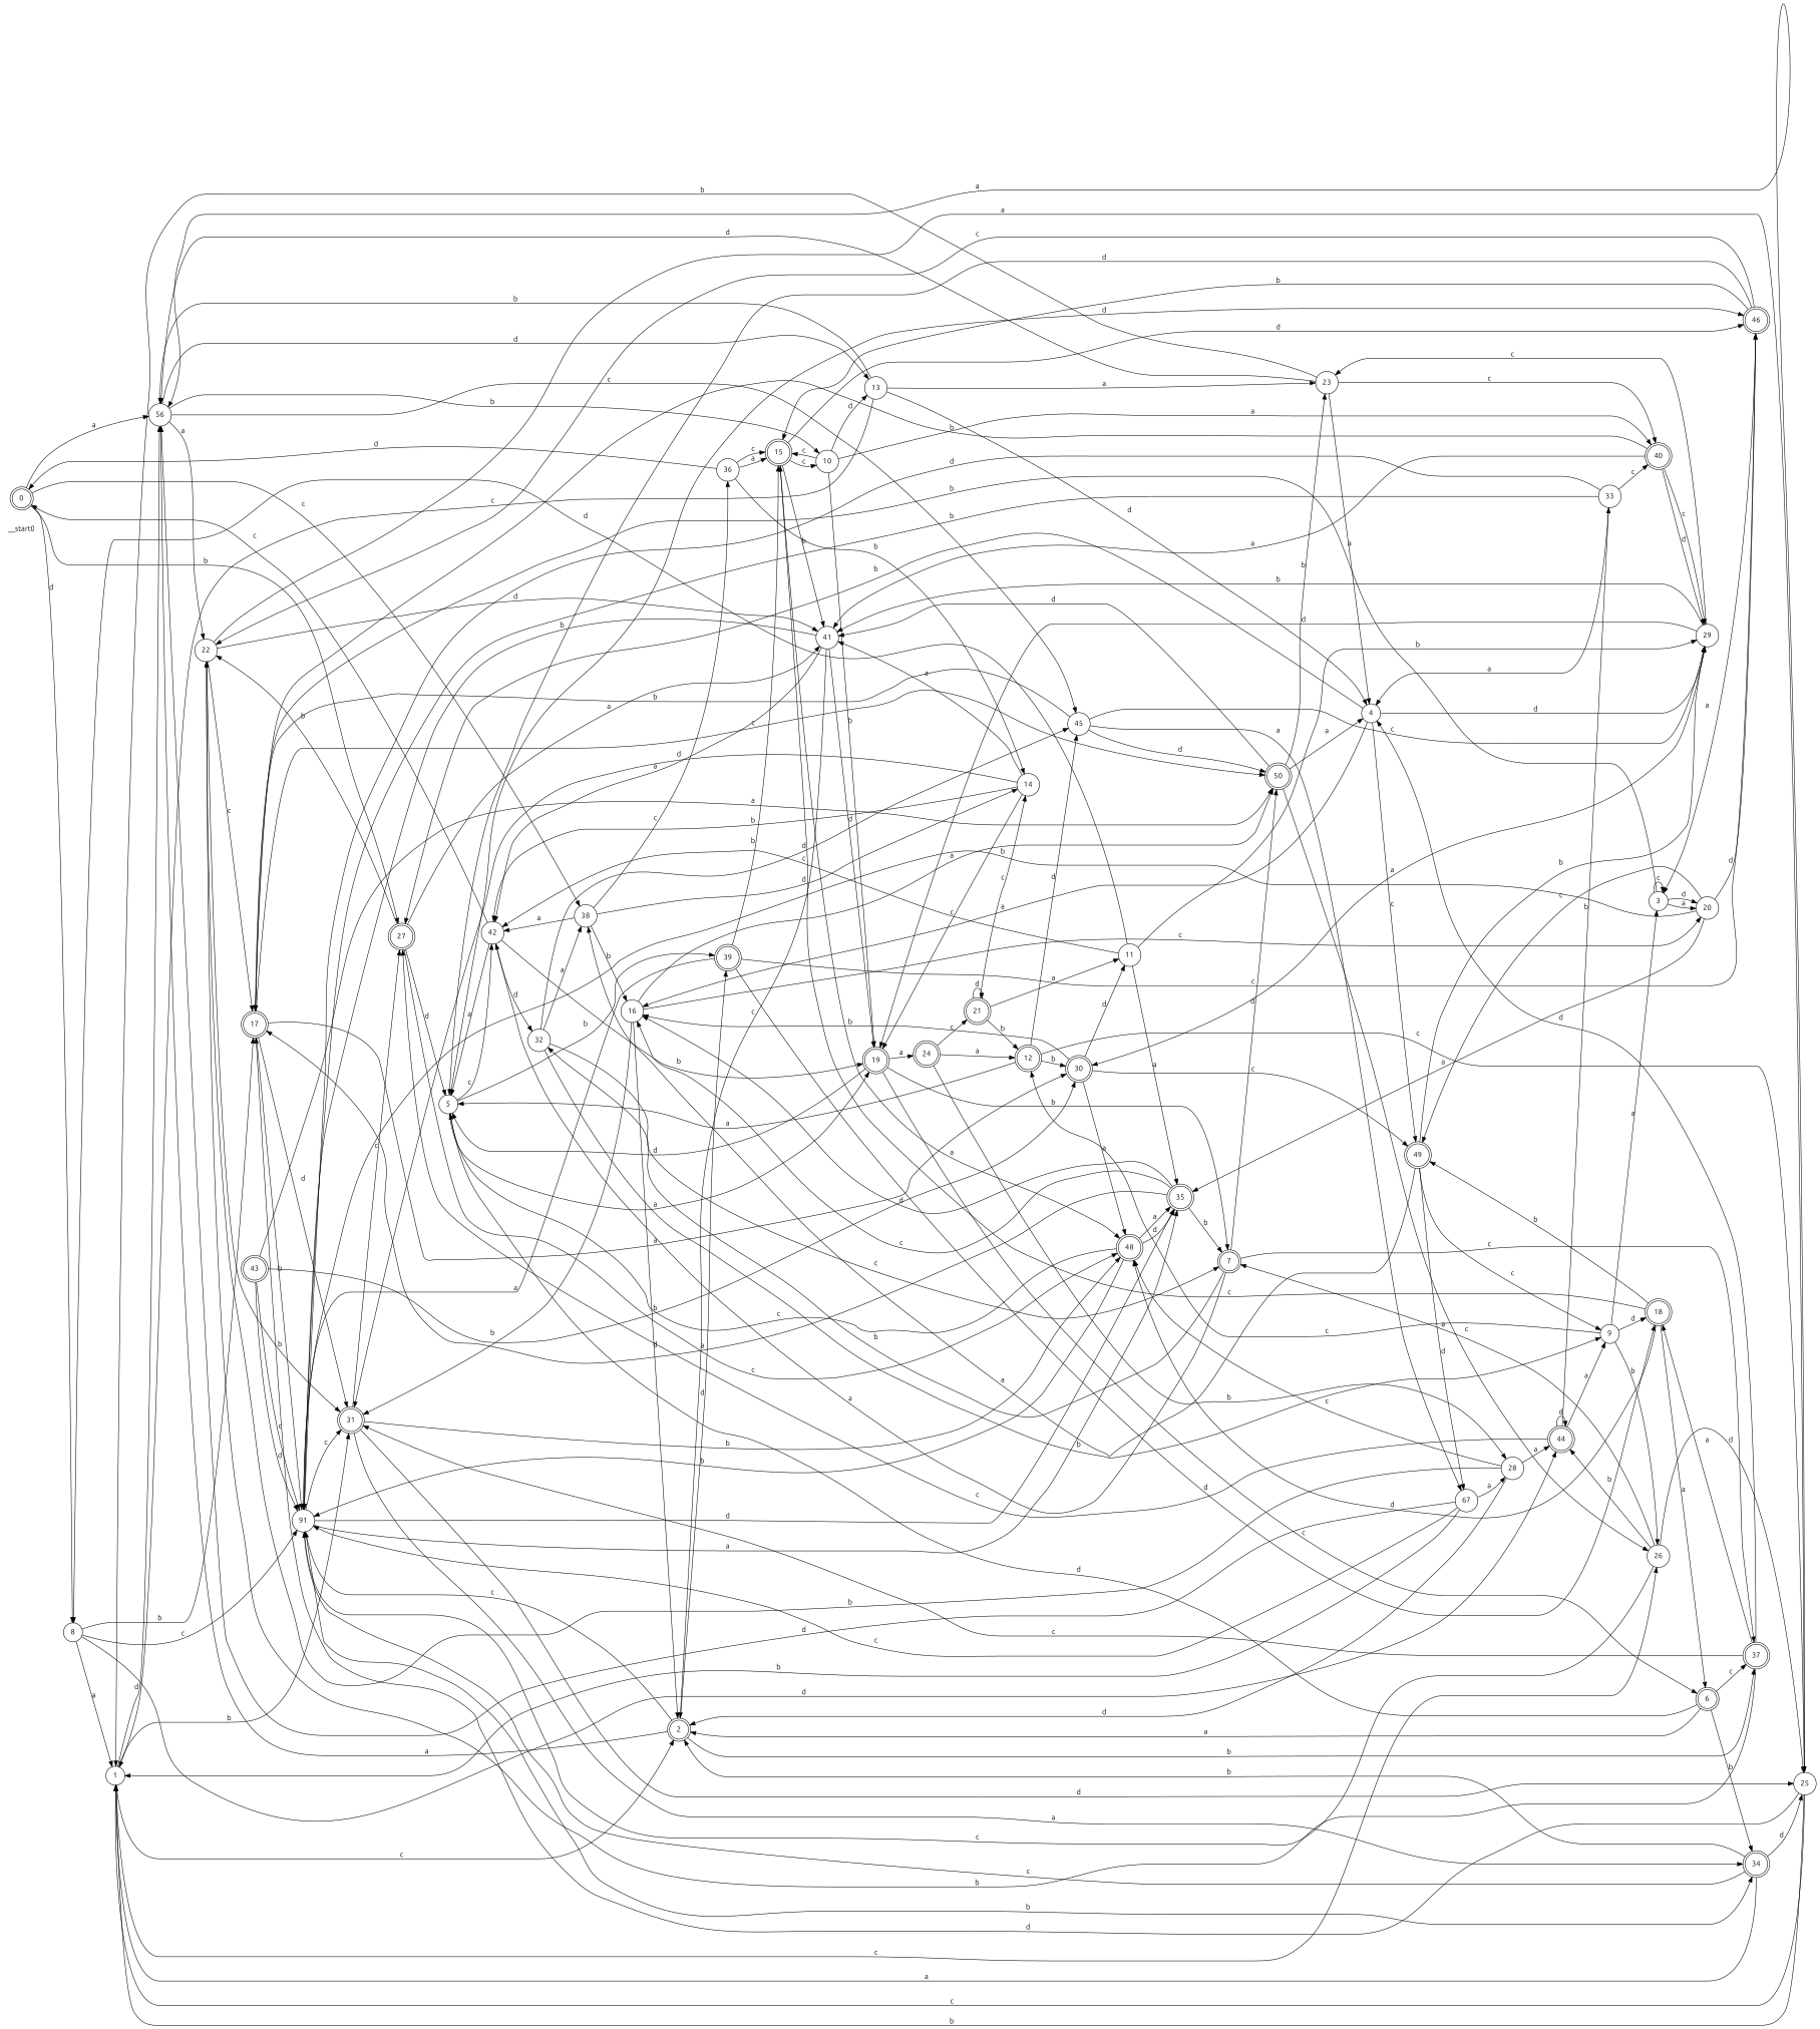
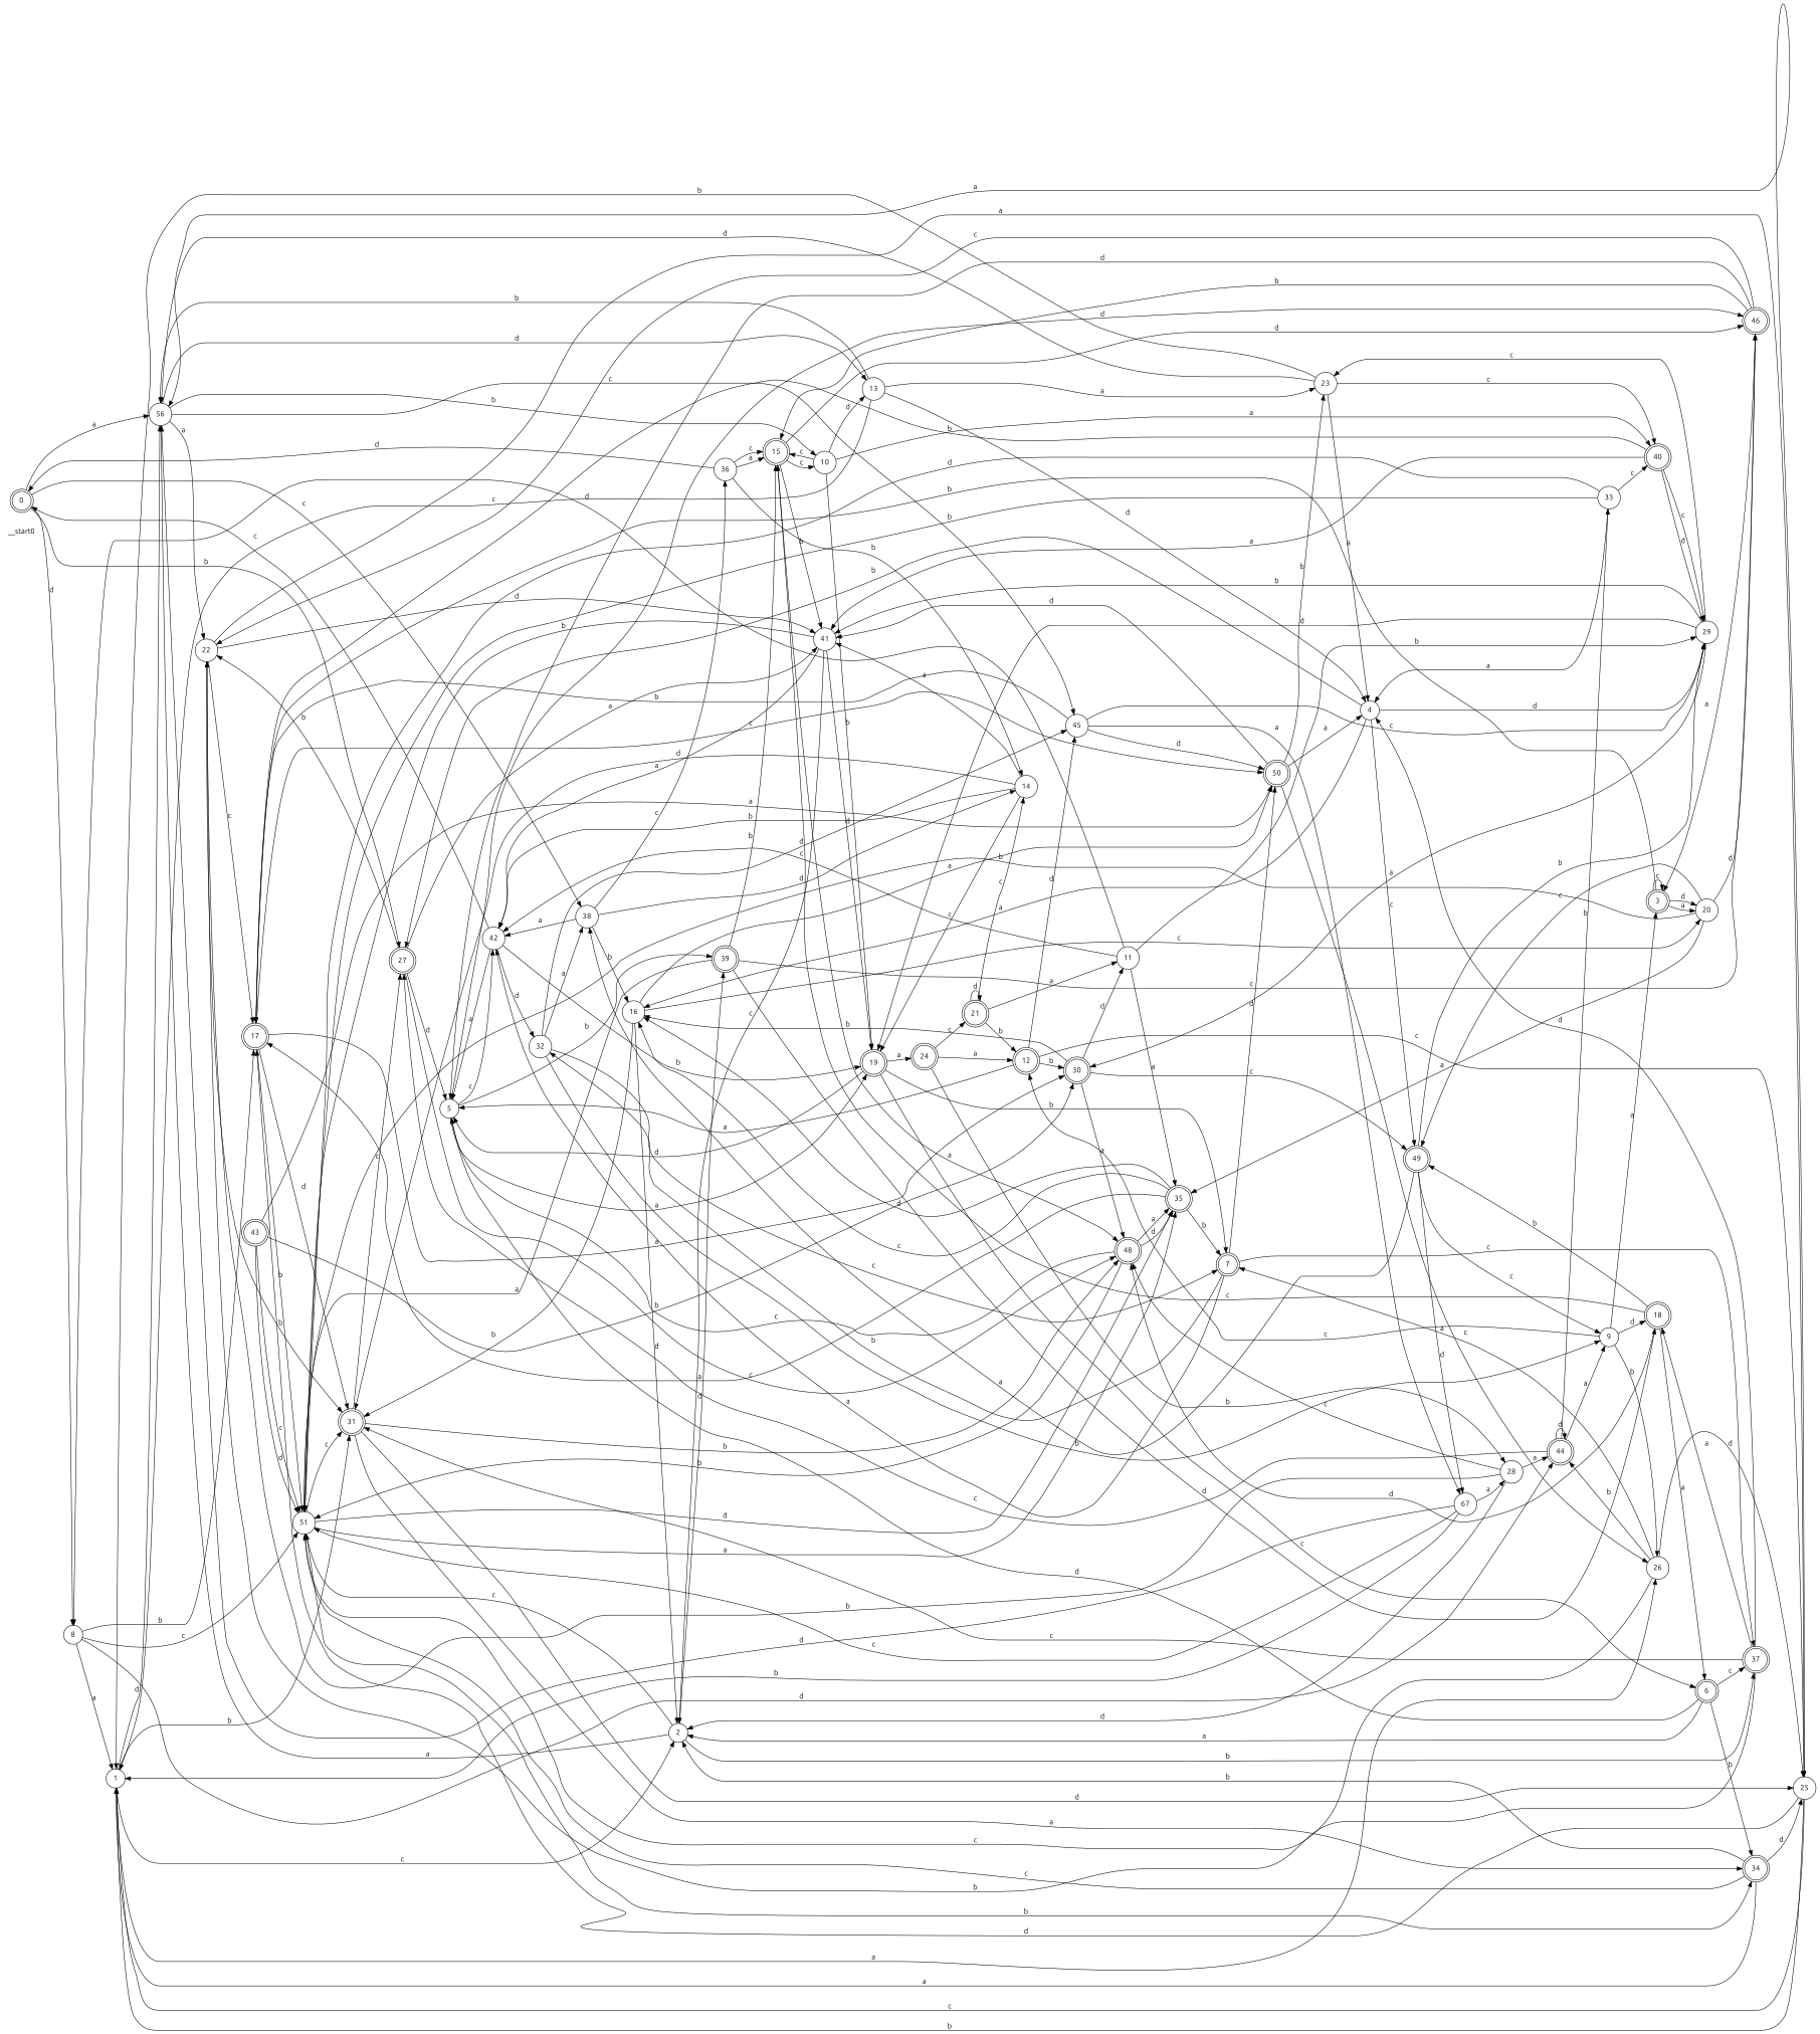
  digraph {
    fontname=Ubuntu
    rankdir=LR
    node [fontname=Ubuntu shape=circle color=black fillcolor=white style=filled]
    edge [fontname=Ubuntu]
    __start0 [shape=none color="" fillcolor="" style=""]
    n2 [label=0 shape=doublecircle style="rounded,filled"]
    n3 [label=8]
    n4 [label=27 shape=doublecircle style="rounded,filled"]
    n5 [label=38]
    n6 [label=56]
    n7 [label=1]
-   n8 [label=91]
+   n8 [label=51]
    n9 [label=17 shape=doublecircle style="rounded,filled"]
    n10 [label=44 shape=doublecircle style="rounded,filled"]
    n11 [label=5]
    n12 [label=41]
    n13 [label=48 shape=doublecircle style="rounded,filled"]
    n14 [label=22]
    n15 [label=16]
    n16 [label=42]
    n17 [label=14]
    n18 [label=36]
    n19 [label=10]
    n20 [label=13]
    n21 [label=45]
-   n22 [label=2 shape=doublecircle style="rounded,filled"]
+   n22 [label=2 style="rounded,filled"]
    n23 [label=26]
    n24 [label=31 shape=doublecircle style="rounded,filled"]
    n25 [label=37 shape=doublecircle style="rounded,filled"]
    n26 [label=39 shape=doublecircle style="rounded,filled"]
    n27 [label=7 shape=doublecircle style="rounded,filled"]
    n28 [label=25]
    n29 [label=34 shape=doublecircle style="rounded,filled"]
    n30 [label=4]
    n31 [label=18 shape=doublecircle style="rounded,filled"]
    n32 [label=46 shape=doublecircle style="rounded,filled"]
    n33 [label=15 shape=doublecircle style="rounded,filled"]
    n34 [label=35 shape=doublecircle style="rounded,filled"]
-   n35 [label=3]
+   n35 [label=3 shape=doublecircle]
    n36 [label=20]
    n37 [label=50 shape=doublecircle style="rounded,filled"]
    n38 [label=30 shape=doublecircle style="rounded,filled"]
    n39 [label=49 shape=doublecircle style="rounded,filled"]
    n40 [label=29]
    n41 [label=19 shape=doublecircle style="rounded,filled"]
    n42 [label=23]
    n43 [label=9]
    n44 [label=67]
    n45 [label=6 shape=doublecircle style="rounded,filled"]
    n46 [label=24 shape=doublecircle style="rounded,filled"]
    n47 [label=32]
    n48 [label=33]
    n49 [label=12 shape=doublecircle style="rounded,filled"]
    n50 [label=40 shape=doublecircle style="rounded,filled"]
    n51 [label=11]
    n52 [label=21 shape=doublecircle style="rounded,filled"]
    n53 [label=28]
    n54 [label=43 shape=doublecircle style="rounded,filled"]
    n2 -> n3 [label=d]
    n2 -> n4 [label=b]
    n2 -> n5 [label=c]
    n2 -> n6 [label=a]
    n3 -> n7 [label=a]
    n3 -> n8 [label=c]
    n3 -> n9 [label=b]
    n3 -> n10 [label=d]
    n4 -> n11 [label=d]
    n4 -> n12 [label=a]
    n4 -> n13 [label=c]
    n4 -> n14 [label=b]
    n5 -> n15 [label=b]
    n5 -> n16 [label=a]
    n5 -> n17 [label=d]
    n5 -> n18 [label=c]
    n6 -> n14 [label=a]
    n6 -> n19 [label=b]
    n6 -> n20 [label=d]
    n6 -> n21 [label=c]
    n7 -> n6 [label=d]
    n7 -> n22 [label=c]
-   n7 -> n23 [label=c]
+   n7 -> n23 [label=a]
    n7 -> n24 [label=b]
    n8 -> n24 [label=c]
    n8 -> n29 [label=b]
    n8 -> n34 [label=a]
    n8 -> n34 [label=d]
    n9 -> n8 [label=b]
    n9 -> n24 [label=d]
    n9 -> n37 [label=c]
    n9 -> n38 [label=a]
    n10 -> n4 [label=c]
    n10 -> n10 [label=d]
    n10 -> n43 [label=a]
    n10 -> n48 [label=b]
    n11 -> n16 [label=c]
    n11 -> n26 [label=b]
    n11 -> n32 [label=d]
    n11 -> n41 [label=a]
    n12 -> n8 [label=b]
    n12 -> n16 [label=a]
    n12 -> n22 [label=c]
    n12 -> n41 [label=d]
    n13 -> n8 [label=b]
    n13 -> n11 [label=c]
    n13 -> n34 [label=a]
    n13 -> n34 [label=d]
    n14 -> n9 [label=c]
    n14 -> n12 [label=d]
    n14 -> n24 [label=b]
    n14 -> n28 [label=a]
    n15 -> n22 [label=d]
    n15 -> n24 [label=b]
    n15 -> n36 [label=c]
    n15 -> n37 [label=a]
    n16 -> n2 [label=c]
    n16 -> n11 [label=a]
    n16 -> n41 [label=b]
    n16 -> n47 [label=d]
    n17 -> n12 [label=a]
    n17 -> n16 [label=b]
    n17 -> n24 [label=d]
    n17 -> n41 [label=c]
    n18 -> n2 [label=d]
    n18 -> n17 [label=b]
    n18 -> n33 [label=a]
    n18 -> n33 [label=c]
    n19 -> n20 [label=d]
    n19 -> n33 [label=c]
    n19 -> n41 [label=b]
    n19 -> n50 [label=a]
    n20 -> n6 [label=b]
    n20 -> n7 [label=c]
    n20 -> n30 [label=d]
    n20 -> n42 [label=a]
    n21 -> n9 [label=b]
    n21 -> n37 [label=d]
    n21 -> n40 [label=c]
    n21 -> n44 [label=a]
    n22 -> n6 [label=a]
    n22 -> n8 [label=c]
    n22 -> n25 [label=b]
    n22 -> n26 [label=d]
    n23 -> n8 [label=c]
    n23 -> n10 [label=b]
    n23 -> n27 [label=a]
    n23 -> n28 [label=d]
    n24 -> n4 [label=c]
    n24 -> n13 [label=b]
    n24 -> n28 [label=d]
    n24 -> n29 [label=a]
    n25 -> n14 [label=b]
    n25 -> n24 [label=c]
    n25 -> n30 [label=d]
    n25 -> n31 [label=a]
    n26 -> n8 [label=a]
    n26 -> n31 [label=d]
    n26 -> n32 [label=c]
    n26 -> n33 [label=b]
    n27 -> n16 [label=a]
    n27 -> n25 [label=c]
    n27 -> n37 [label=d]
    n27 -> n47 [label=b]
    n28 -> n6 [label=a]
    n28 -> n7 [label=b]
    n28 -> n7 [label=c]
    n28 -> n9 [label=d]
    n29 -> n7 [label=a]
    n29 -> n8 [label=c]
    n29 -> n22 [label=b]
    n29 -> n28 [label=d]
    n30 -> n4 [label=b]
    n30 -> n15 [label=a]
    n30 -> n39 [label=c]
    n30 -> n40 [label=d]
    n31 -> n13 [label=d]
    n31 -> n33 [label=c]
    n31 -> n39 [label=b]
    n31 -> n45 [label=a]
    n32 -> n11 [label=d]
    n32 -> n14 [label=c]
    n32 -> n33 [label=b]
    n32 -> n35 [label=a]
    n33 -> n12 [label=b]
    n33 -> n13 [label=a]
    n33 -> n19 [label=c]
    n33 -> n32 [label=d]
    n34 -> n9 [label=a]
    n34 -> n15 [label=c]
    n34 -> n15 [label=d]
    n34 -> n27 [label=b]
    n35 -> n9 [label=b]
    n35 -> n35 [label=c]
    n35 -> n36 [label=a]
    n35 -> n36 [label=d]
    n36 -> n8 [label=b]
    n36 -> n32 [label=d]
    n36 -> n34 [label=a]
    n36 -> n39 [label=c]
    n37 -> n12 [label=d]
    n37 -> n23 [label=c]
    n37 -> n30 [label=a]
    n37 -> n42 [label=b]
    n38 -> n13 [label=a]
    n38 -> n15 [label=b]
    n38 -> n39 [label=c]
    n38 -> n51 [label=d]
    n39 -> n5 [label=a]
    n39 -> n40 [label=b]
    n39 -> n43 [label=c]
    n39 -> n44 [label=d]
    n40 -> n12 [label=b]
    n40 -> n38 [label=a]
    n40 -> n41 [label=d]
    n40 -> n42 [label=c]
    n41 -> n11 [label=d]
    n41 -> n27 [label=b]
    n41 -> n45 [label=c]
    n41 -> n46 [label=a]
    n42 -> n6 [label=d]
    n42 -> n7 [label=b]
    n42 -> n30 [label=a]
    n42 -> n50 [label=c]
    n43 -> n23 [label=b]
    n43 -> n31 [label=d]
    n43 -> n35 [label=a]
    n43 -> n49 [label=c]
    n44 -> n6 [label=d]
    n44 -> n7 [label=b]
    n44 -> n8 [label=c]
    n44 -> n53 [label=a]
    n45 -> n11 [label=d]
    n45 -> n22 [label=a]
    n45 -> n25 [label=c]
    n45 -> n29 [label=b]
    n46 -> n49 [label=a]
    n46 -> n52 [label=c]
    n46 -> n53 [label=b]
    n47 -> n5 [label=a]
    n47 -> n21 [label=d]
    n47 -> n27 [label=c]
    n47 -> n43 [label=b]
    n48 -> n8 [label=b]
    n48 -> n8 [label=d]
    n48 -> n30 [label=a]
    n48 -> n50 [label=c]
    n49 -> n11 [label=a]
    n49 -> n21 [label=d]
    n49 -> n28 [label=c]
    n49 -> n38 [label=b]
    n50 -> n9 [label=b]
    n50 -> n12 [label=a]
    n50 -> n40 [label=c]
    n50 -> n40 [label=d]
    n51 -> n3 [label=d]
    n51 -> n16 [label=c]
    n51 -> n34 [label=a]
    n51 -> n40 [label=b]
    n52 -> n17 [label=c]
    n52 -> n49 [label=b]
    n52 -> n51 [label=a]
    n52 -> n52 [label=d]
    n53 -> n10 [label=a]
    n53 -> n13 [label=c]
    n53 -> n14 [label=b]
    n53 -> n22 [label=d]
    n54 -> n8 [label=c]
    n54 -> n8 [label=d]
    n54 -> n37 [label=a]
    n54 -> n38 [label=b]
  }
